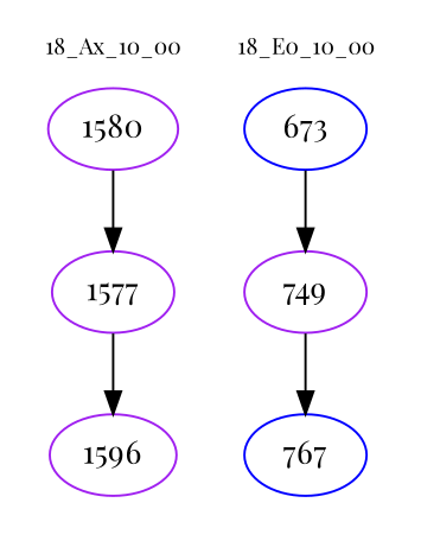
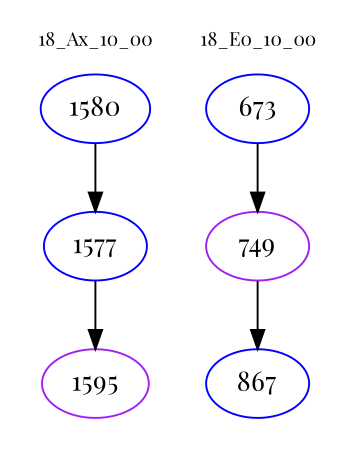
  digraph {
    fontname="Playfair Display"
    node [color=purple fontname="Playfair Display"]
    edge [color=black fontname="Playfair Display"]
-   n1 [label=1580]
-   n2 [label=1577]
-   n3 [label=1596]
+   n1 [color=blue label=1580]
+   n2 [color=blue label=1577]
+   n3 [label=1595]
    n4 [color=blue label=673]
    n5 [label=749]
-   n6 [color=blue label=767]
+   n6 [color=blue label=867]
    subgraph cluster_1 {
      color=white
      fontsize=10
      label="18_Ax_10_00"
      n1
      n2
      n3
    }
    subgraph cluster_2 {
      color=white
      fontsize=10
      label="18_E0_10_00"
      n4
      n5
      n6
    }
    n1 -> n2
    n2 -> n3
    n4 -> n5
    n5 -> n6
  }
